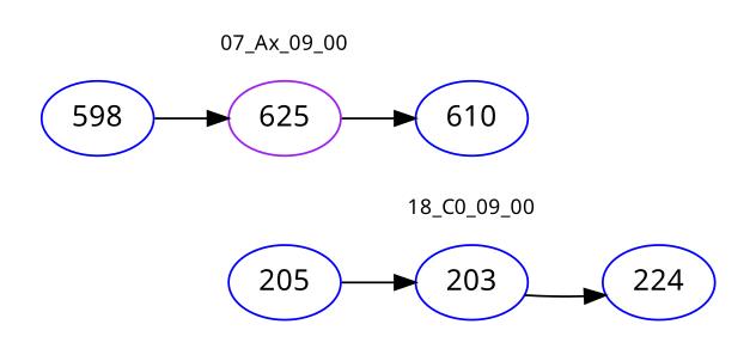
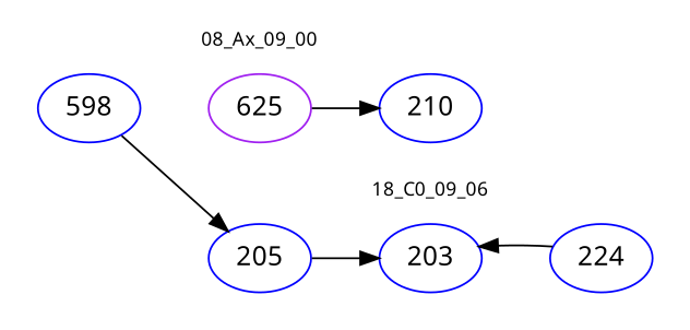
  digraph {
    fontname="Noto Sans"
    rankdir=LR
    node [color=blue fontname="Noto Sans"]
    edge [color=black fontname="Noto Sans"]
    n1 [label=598]
-   n2 [label=610]
+   n2 [label=210]
    n3 [color=purple label=625]
    n4 [label=203]
    n5 [label=205]
    n6 [label=224]
    subgraph cluster_1 {
      color=white
      fontsize=10
-     label="07_Ax_09_00"
+     label="08_Ax_09_00"
      n1
      n2
      n3
    }
    subgraph cluster_2 {
      color=white
      fontsize=10
-     label="18_C0_09_00"
+     label="18_C0_09_06"
      n4
      n5
      n6
    }
-   n1 -> n3
+   n1 -> n5
    n3 -> n2
-   n4 -> n6
+   n6 -> n4
    n5 -> n4
  }
